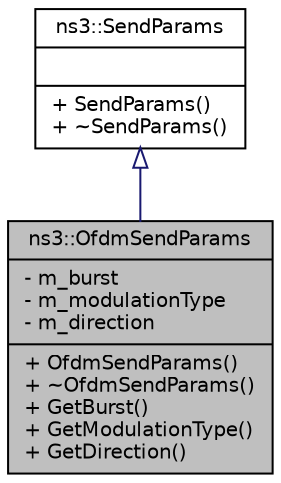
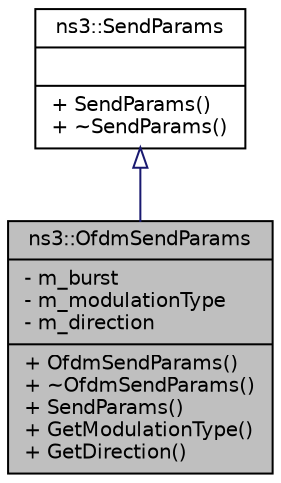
  digraph {
    node [color=black fontname=Helvetica fontsize=10 shape=record style=filled]
-   n1 [fillcolor=grey75 fontcolor=black height=0.2 label="{ns3::OfdmSendParams\n|- m_burst\l- m_modulationType\l- m_direction\l|+ OfdmSendParams()\l+ ~OfdmSendParams()\l+ GetBurst()\l+ GetModulationType()\l+ GetDirection()\l}" width=0.4]
+   n1 [fillcolor=grey75 fontcolor=black height=0.2 label="{ns3::OfdmSendParams\n|- m_burst\l- m_modulationType\l- m_direction\l|+ OfdmSendParams()\l+ ~OfdmSendParams()\l+ SendParams()\l+ GetModulationType()\l+ GetDirection()\l}" width=0.4]
    n2 [fillcolor=white height=0.2 label="{ns3::SendParams\n||+ SendParams()\l+ ~SendParams()\l}" width=0.4]
    n2 -> n1 [arrowtail=onormal color=midnightblue dir=back fontname=Helvetica fontsize=10 labelfontname=Helvetica labelfontsize=10 style=solid]
  }
